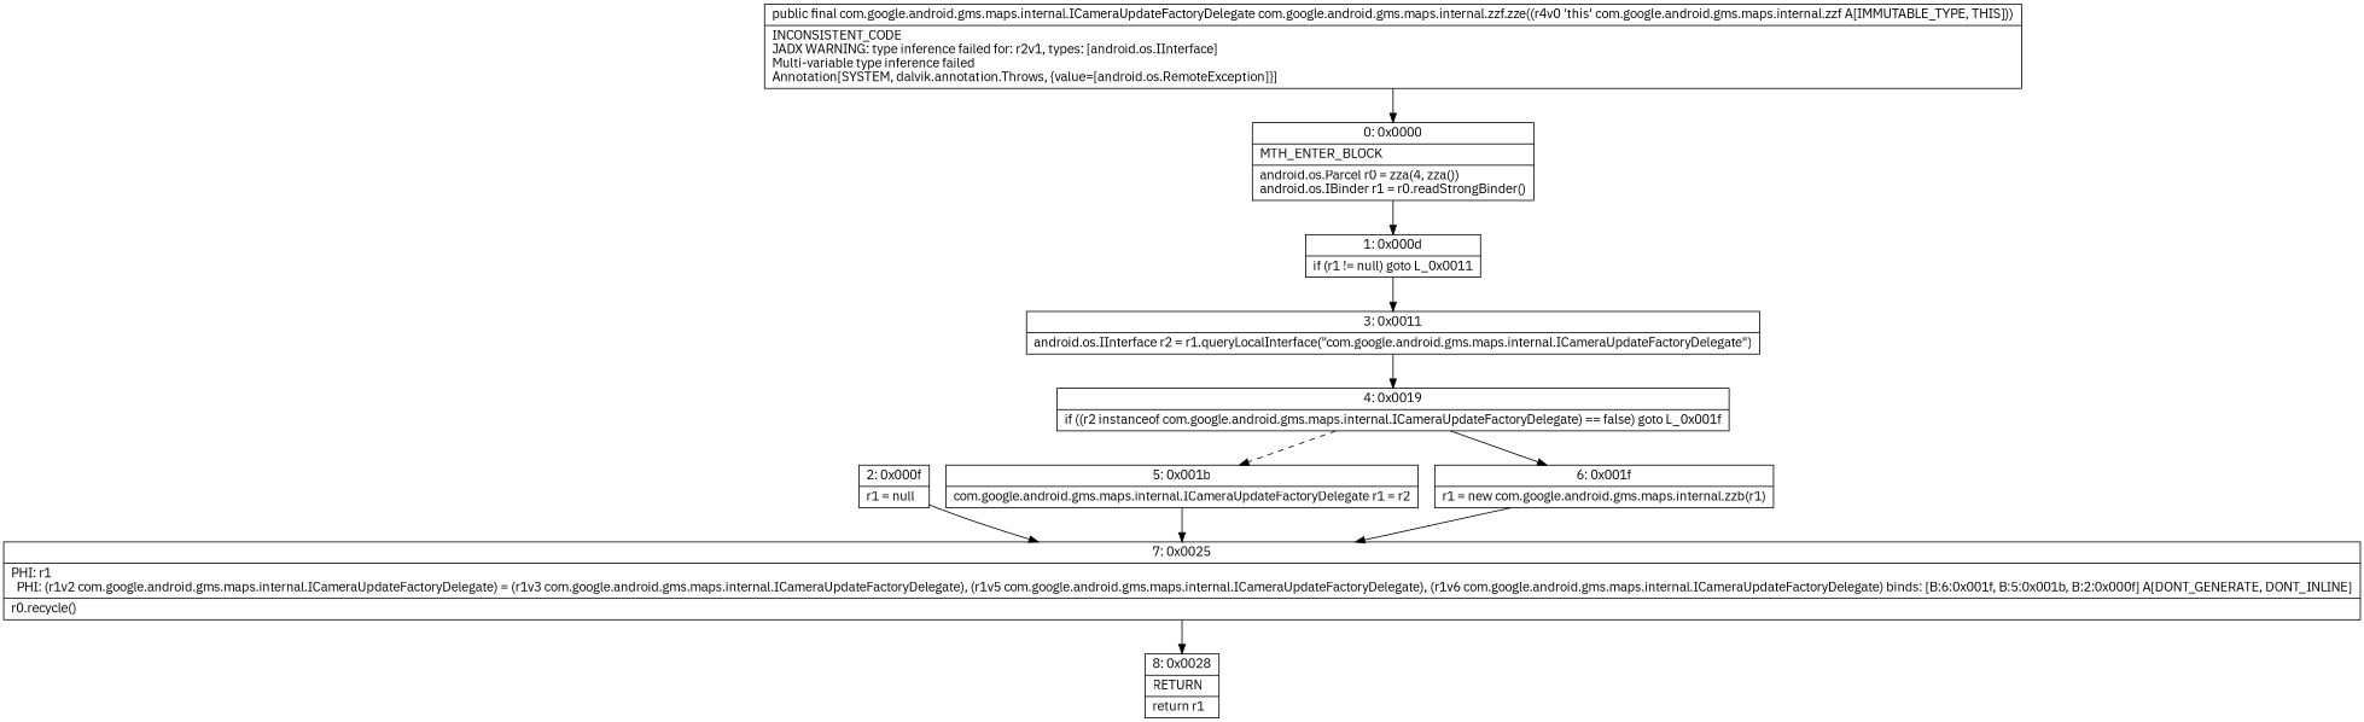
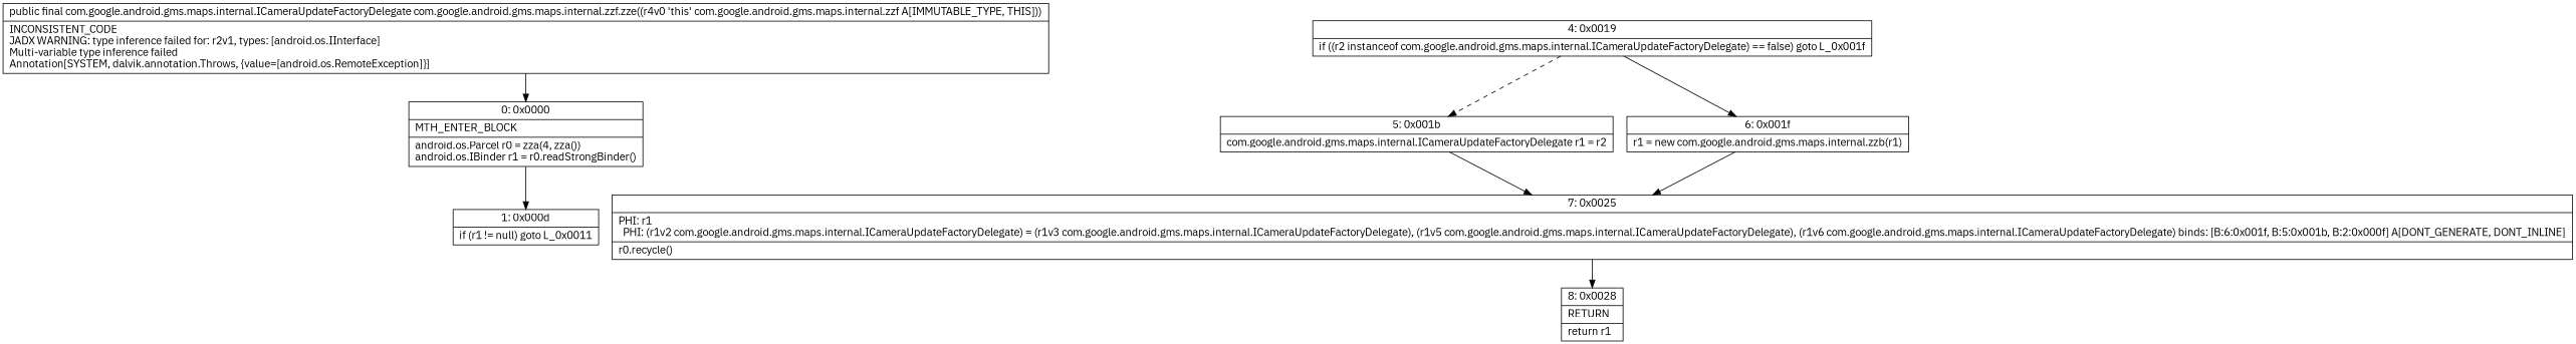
  digraph {
    fontname="IBM Plex Sans"
    node [fontname="IBM Plex Sans" shape=record]
    edge [fontname="IBM Plex Sans"]
    n1 [label="{0\:\ 0x0000|MTH_ENTER_BLOCK\l|android.os.Parcel r0 = zza(4, zza())\landroid.os.IBinder r1 = r0.readStrongBinder()\l}"]
    n2 [label="{1\:\ 0x000d|if (r1 != null) goto L_0x0011\l}"]
-   n3 [label="{3\:\ 0x0011|android.os.IInterface r2 = r1.queryLocalInterface(\"com.google.android.gms.maps.internal.ICameraUpdateFactoryDelegate\")\l}"]
-   n4 [label="{2\:\ 0x000f|r1 = null\l}"]
    n5 [label="{7\:\ 0x0025|PHI: r1 \l  PHI: (r1v2 com.google.android.gms.maps.internal.ICameraUpdateFactoryDelegate) = (r1v3 com.google.android.gms.maps.internal.ICameraUpdateFactoryDelegate), (r1v5 com.google.android.gms.maps.internal.ICameraUpdateFactoryDelegate), (r1v6 com.google.android.gms.maps.internal.ICameraUpdateFactoryDelegate) binds: [B:6:0x001f, B:5:0x001b, B:2:0x000f] A[DONT_GENERATE, DONT_INLINE]\l|r0.recycle()\l}"]
    n6 [label="{4\:\ 0x0019|if ((r2 instanceof com.google.android.gms.maps.internal.ICameraUpdateFactoryDelegate) == false) goto L_0x001f\l}"]
    n7 [label="{8\:\ 0x0028|RETURN\l|return r1\l}"]
    n8 [label="{5\:\ 0x001b|com.google.android.gms.maps.internal.ICameraUpdateFactoryDelegate r1 = r2\l}"]
    n9 [label="{6\:\ 0x001f|r1 = new com.google.android.gms.maps.internal.zzb(r1)\l}"]
    n10 [label="{public final com.google.android.gms.maps.internal.ICameraUpdateFactoryDelegate com.google.android.gms.maps.internal.zzf.zze((r4v0 'this' com.google.android.gms.maps.internal.zzf A[IMMUTABLE_TYPE, THIS]))  | INCONSISTENT_CODE\lJADX WARNING: type inference failed for: r2v1, types: [android.os.IInterface]\lMulti\-variable type inference failed\lAnnotation[SYSTEM, dalvik.annotation.Throws, \{value=[android.os.RemoteException]\}]\l}"]
    n1 -> n2
-   n2 -> n3
-   n3 -> n6
-   n4 -> n5
    n5 -> n7
    n6 -> n8 [style=dashed]
    n6 -> n9
    n8 -> n5
    n9 -> n5
    n10 -> n1
  }
